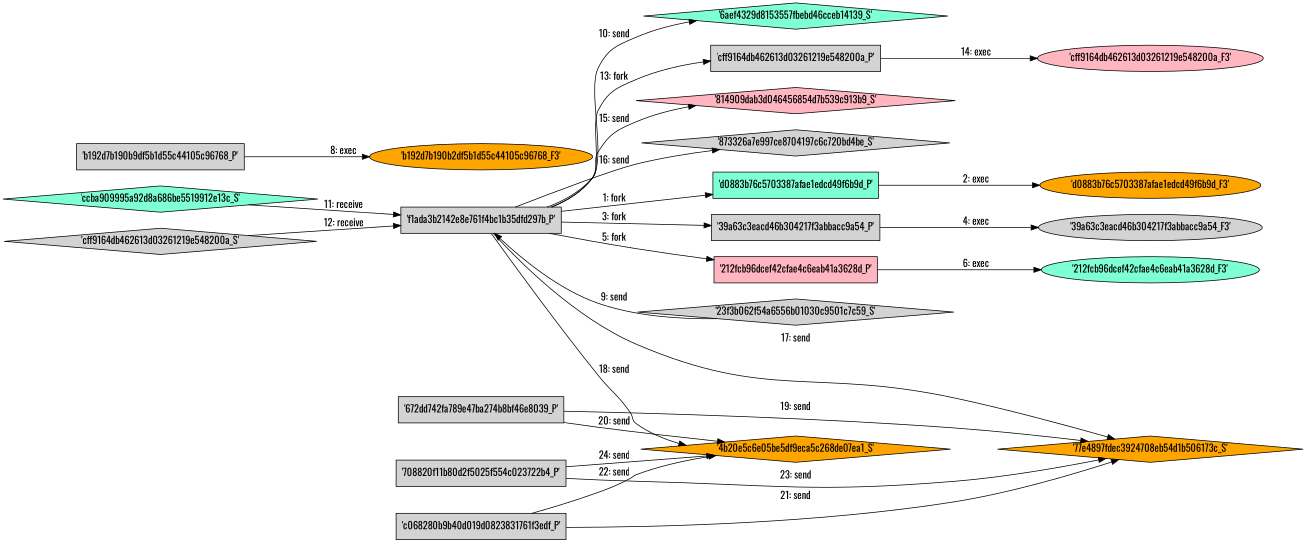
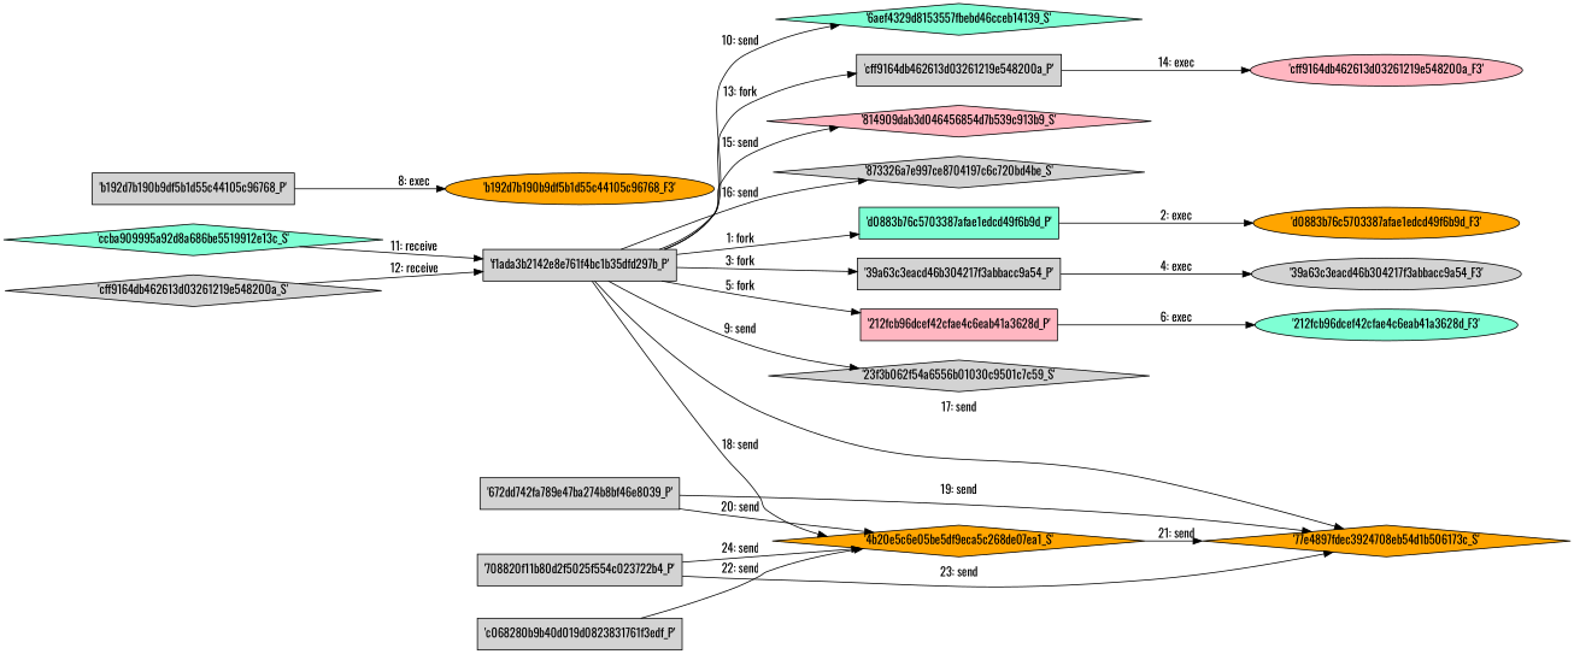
  digraph {
    engine=neato
    fixedsize=false
    fontname=Oswald
    fontsize=10
    nodesep=0.3
    rankdir=LR
    ranksep=0
    splines=true
    node [fillcolor=lightgrey fontname=Oswald node_type=Process shape=box style=filled]
    edge [fontname=Oswald]
    "'d0883b76c5703387afae1edcd49f6b9d_P'" [fillcolor=aquamarine]
    "'f1ada3b2142e8e761f4bc1b35dfd297b_P'"
    "'39a63c3eacd46b304217f3abbacc9a54_P'"
    "'212fcb96dcef42cfae4c6eab41a3628d_P'" [fillcolor=lightpink]
    "'23f3b062f54a6556b01030c9501c7c59_S'" [node_type=Socket shape=diamond]
    "'6aef4329d8153557fbebd46cceb14139_S'" [fillcolor=aquamarine node_type=Socket shape=diamond]
    "'cff9164db462613d03261219e548200a_P'"
    "'814909dab3d046456854d7b539c913b9_S'" [fillcolor=lightpink node_type=Socket shape=diamond]
    "'873326a7e997ce8704197c6c720bd4be_S'" [node_type=Socket shape=diamond]
    "'77e4897fdec3924708eb54d1b506173c_S'" [fillcolor=orange node_type=Socket shape=diamond]
    "'4b20e5c6e05be5df9eca5c268de07ea1_S'" [fillcolor=orange node_type=Socket shape=diamond]
    "'d0883b76c5703387afae1edcd49f6b9d_F3'" [fillcolor=orange node_type=File shape=ellipse]
    "'39a63c3eacd46b304217f3abbacc9a54_F3'" [node_type=File shape=ellipse]
    "'212fcb96dcef42cfae4c6eab41a3628d_F3'" [fillcolor=aquamarine node_type=File shape=ellipse]
-   "'b192d7b190b9df5b1d55c44105c96768_F3'" [fillcolor=orange node_type=File shape=ellipse label="'b192d7b190b2df5b1d55c44105c96768_F3'"]
+   "'b192d7b190b9df5b1d55c44105c96768_F3'" [fillcolor=orange node_type=File shape=ellipse]
    "'b192d7b190b9df5b1d55c44105c96768_P'"
    "'cff9164db462613d03261219e548200a_F3'" [fillcolor=lightpink node_type=File shape=ellipse]
    "'ccba909995a92d8a686be5519912e13c_S'" [fillcolor=aquamarine node_type=Socket shape=diamond]
    "'cff9164db462613d03261219e548200a_S'" [node_type=Socket shape=diamond]
    "'672dd742fa789e47ba274b8bf46e8039_P'"
    "'c068280b9b40d019d0823831761f3edf_P'"
    "'708820f11b80d2f5025f554c023722b4_P'"
    "'d0883b76c5703387afae1edcd49f6b9d_P'" -> "'d0883b76c5703387afae1edcd49f6b9d_F3'" [label="2: exec"]
    "'f1ada3b2142e8e761f4bc1b35dfd297b_P'" -> "'d0883b76c5703387afae1edcd49f6b9d_P'" [label="1: fork"]
    "'f1ada3b2142e8e761f4bc1b35dfd297b_P'" -> "'39a63c3eacd46b304217f3abbacc9a54_P'" [label="3: fork"]
    "'f1ada3b2142e8e761f4bc1b35dfd297b_P'" -> "'212fcb96dcef42cfae4c6eab41a3628d_P'" [label="5: fork"]
-   "'23f3b062f54a6556b01030c9501c7c59_S'" -> "'f1ada3b2142e8e761f4bc1b35dfd297b_P'" [label="9: send"]
+   "'f1ada3b2142e8e761f4bc1b35dfd297b_P'" -> "'23f3b062f54a6556b01030c9501c7c59_S'" [label="9: send"]
    "'f1ada3b2142e8e761f4bc1b35dfd297b_P'" -> "'6aef4329d8153557fbebd46cceb14139_S'" [label="10: send"]
    "'f1ada3b2142e8e761f4bc1b35dfd297b_P'" -> "'cff9164db462613d03261219e548200a_P'" [label="13: fork"]
    "'f1ada3b2142e8e761f4bc1b35dfd297b_P'" -> "'814909dab3d046456854d7b539c913b9_S'" [label="15: send"]
    "'f1ada3b2142e8e761f4bc1b35dfd297b_P'" -> "'873326a7e997ce8704197c6c720bd4be_S'" [label="16: send"]
    "'f1ada3b2142e8e761f4bc1b35dfd297b_P'" -> "'77e4897fdec3924708eb54d1b506173c_S'" [label="17: send"]
    "'f1ada3b2142e8e761f4bc1b35dfd297b_P'" -> "'4b20e5c6e05be5df9eca5c268de07ea1_S'" [label="18: send"]
    "'39a63c3eacd46b304217f3abbacc9a54_P'" -> "'39a63c3eacd46b304217f3abbacc9a54_F3'" [label="4: exec"]
    "'212fcb96dcef42cfae4c6eab41a3628d_P'" -> "'212fcb96dcef42cfae4c6eab41a3628d_F3'" [label="6: exec"]
    "'cff9164db462613d03261219e548200a_P'" -> "'cff9164db462613d03261219e548200a_F3'" [label="14: exec"]
    "'b192d7b190b9df5b1d55c44105c96768_P'" -> "'b192d7b190b9df5b1d55c44105c96768_F3'" [label="8: exec"]
    "'ccba909995a92d8a686be5519912e13c_S'" -> "'f1ada3b2142e8e761f4bc1b35dfd297b_P'" [label="11: receive"]
    "'cff9164db462613d03261219e548200a_S'" -> "'f1ada3b2142e8e761f4bc1b35dfd297b_P'" [label="12: receive"]
    "'672dd742fa789e47ba274b8bf46e8039_P'" -> "'77e4897fdec3924708eb54d1b506173c_S'" [label="19: send"]
    "'672dd742fa789e47ba274b8bf46e8039_P'" -> "'4b20e5c6e05be5df9eca5c268de07ea1_S'" [label="20: send"]
-   "'c068280b9b40d019d0823831761f3edf_P'" -> "'77e4897fdec3924708eb54d1b506173c_S'" [label="21: send"]
+   "'4b20e5c6e05be5df9eca5c268de07ea1_S'" -> "'77e4897fdec3924708eb54d1b506173c_S'" [label="21: send"]
    "'c068280b9b40d019d0823831761f3edf_P'" -> "'4b20e5c6e05be5df9eca5c268de07ea1_S'" [label="22: send"]
    "'708820f11b80d2f5025f554c023722b4_P'" -> "'77e4897fdec3924708eb54d1b506173c_S'" [label="23: send"]
    "'708820f11b80d2f5025f554c023722b4_P'" -> "'4b20e5c6e05be5df9eca5c268de07ea1_S'" [label="24: send"]
  }
